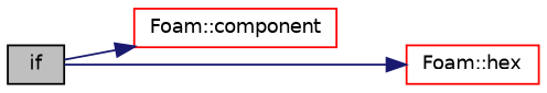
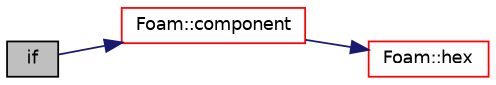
  digraph {
    rankdir=LR
    node [color=red fontname=Helvetica fontsize=10 shape=record]
    edge [color=midnightblue fontname=Helvetica fontsize=10 labelfontname=Helvetica labelfontsize=10 style=solid]
    n1 [color=black fillcolor=grey75 fontcolor=black height=0.2 label=if style=filled width=0.4]
    n2 [height=0.2 label="Foam::component" width=0.4]
    n3 [height=0.2 label="Foam::hex" width=0.4]
    n1 -> n2
-   n1 -> n3
+   n2 -> n3
  }
